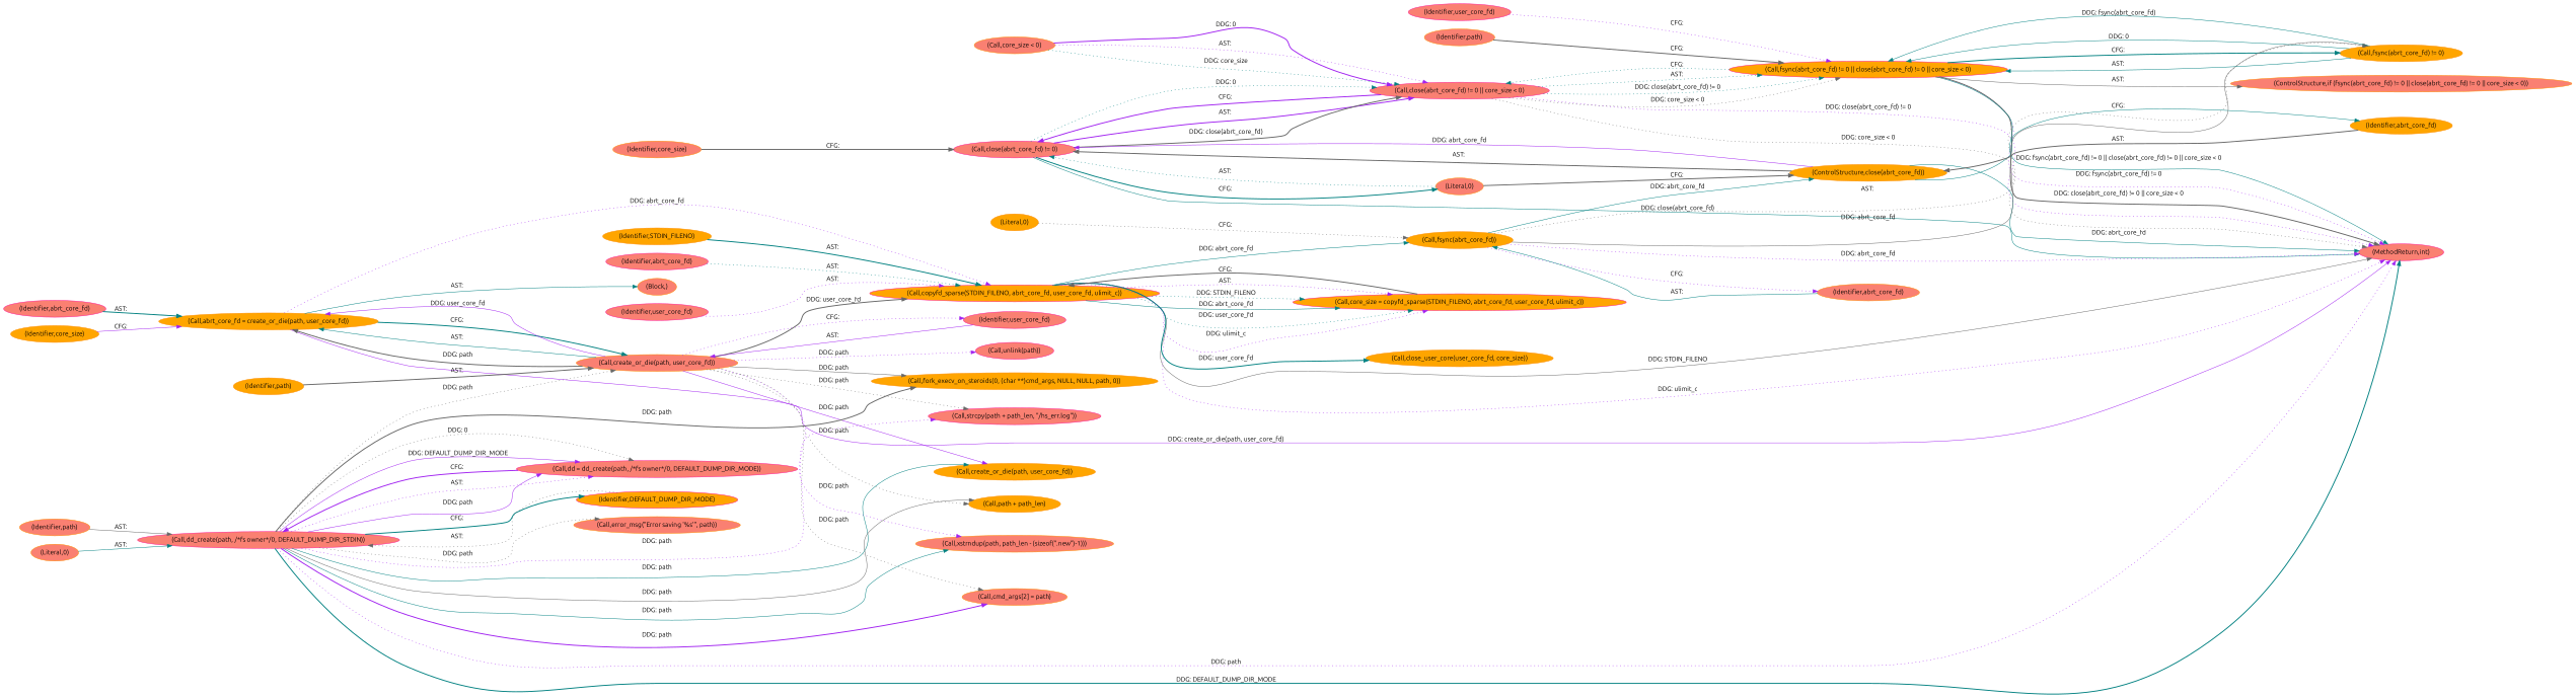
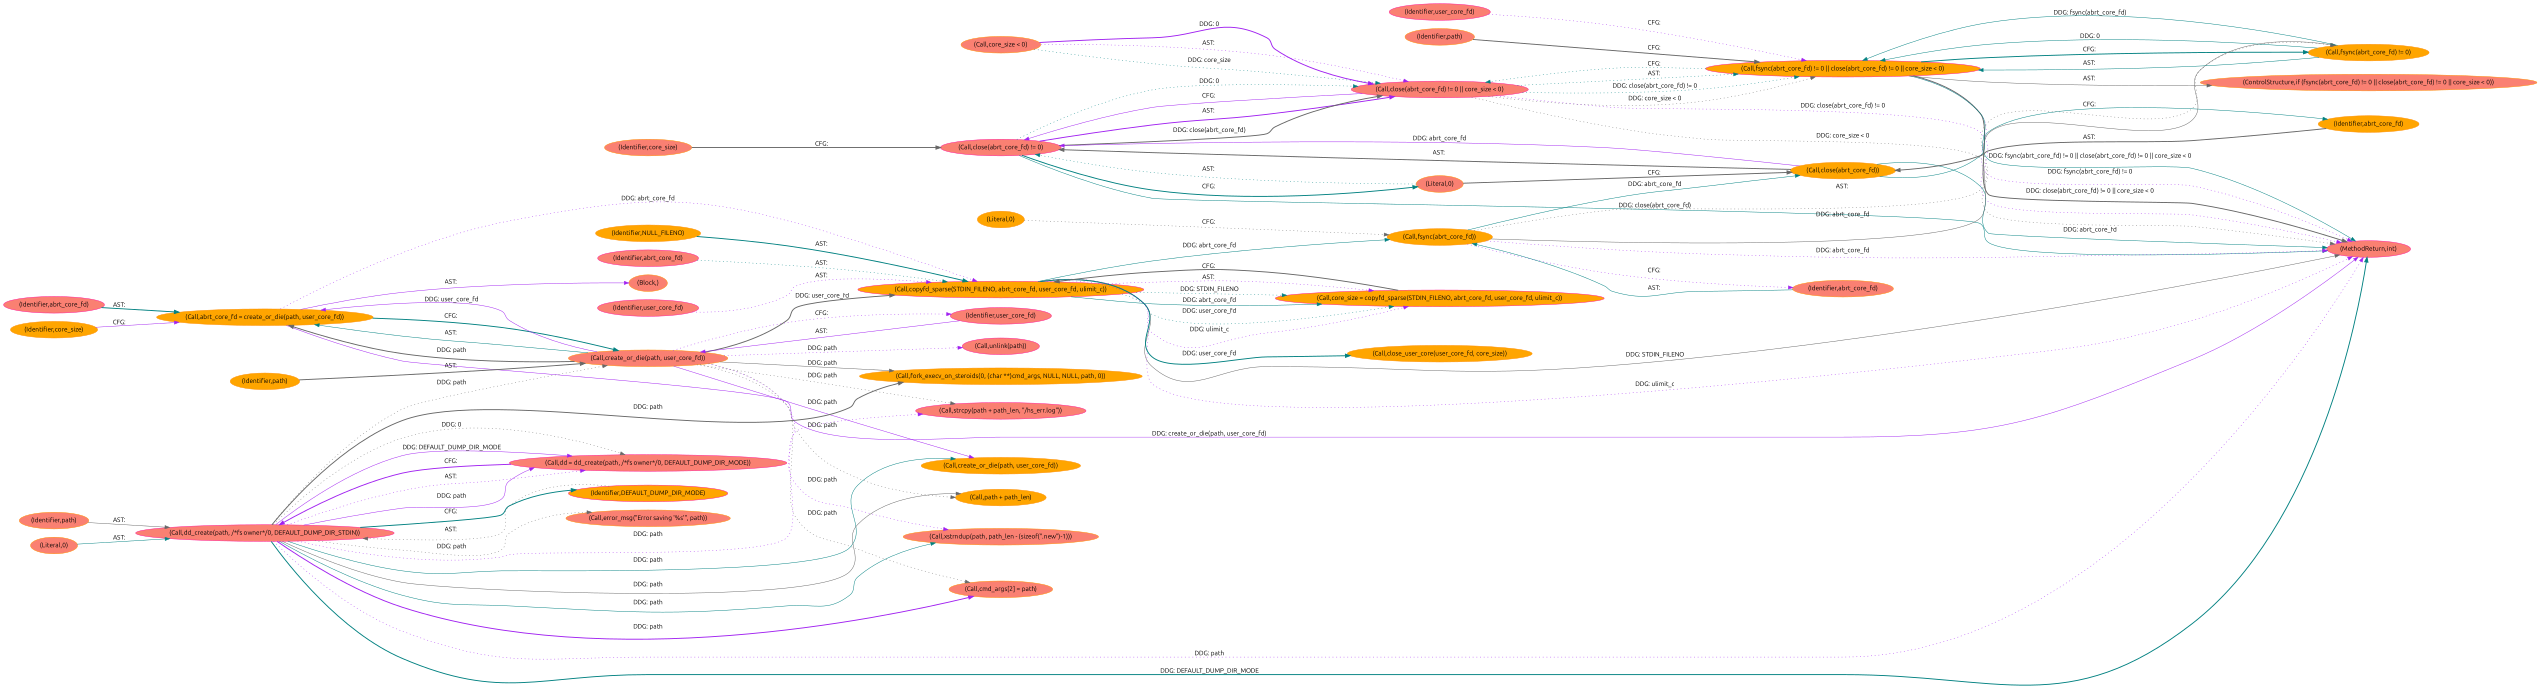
  digraph {
    fontname=Ubuntu
    rankdir=LR
    node [color=darkorange fillcolor=salmon fontname=Ubuntu style=filled]
    edge [color=teal fontname=Ubuntu style=dotted]
    n1 [color=deeppink label="(Call,close(abrt_core_fd) != 0)"]
    n2 [color=deeppink label="(Call,close(abrt_core_fd) != 0 || core_size < 0)"]
    n3 [label="(Literal,0)"]
    n4 [color=deeppink label="(MethodReturn,int)"]
    n5 [color=deeppink fillcolor=orange label="(Call,fsync(abrt_core_fd) != 0 || close(abrt_core_fd) != 0 || core_size < 0)"]
-   n6 [fillcolor=orange label="(ControlStructure,close(abrt_core_fd))"]
+   n6 [fillcolor=orange label="(Call,close(abrt_core_fd))"]
    n7 [fillcolor=orange label="(Identifier,abrt_core_fd)"]
    n8 [fillcolor=orange label="(Call,fsync(abrt_core_fd))"]
    n9 [fillcolor=orange label="(Call,fsync(abrt_core_fd) != 0)"]
    n10 [label="(Identifier,abrt_core_fd)"]
    n11 [color=deeppink fillcolor=orange label="(Call,copyfd_sparse(STDIN_FILENO, abrt_core_fd, user_core_fd, ulimit_c))"]
    n12 [fillcolor=orange label="(Call,close_user_core(user_core_fd, core_size))"]
    n13 [color=deeppink fillcolor=orange label="(Call,core_size = copyfd_sparse(STDIN_FILENO, abrt_core_fd, user_core_fd, ulimit_c))"]
    n14 [fillcolor=orange label="(Call,abrt_core_fd = create_or_die(path, user_core_fd))"]
    n15 [label="(Call,create_or_die(path, user_core_fd))"]
    n16 [label="(Block,)"]
    n17 [color=deeppink label="(Call,unlink(path))"]
    n18 [fillcolor=orange label="(Call,create_or_die(path, user_core_fd))"]
    n19 [color=deeppink label="(Identifier,user_core_fd)"]
    n20 [fillcolor=orange label="(Call,path + path_len)"]
    n21 [label="(Call,xstrndup(path, path_len - (sizeof(\".new\")-1)))"]
    n22 [label="(Call,cmd_args[2] = path)"]
    n23 [fillcolor=orange label="(Call,fork_execv_on_steroids(0, (char **)cmd_args, NULL, NULL, path, 0))"]
    n24 [color=deeppink label="(Call,strcpy(path + path_len, \"/hs_err.log\"))"]
    n25 [color=deeppink label="(Call,dd_create(path, /*fs owner*/0, DEFAULT_DUMP_DIR_STDIN))"]
    n26 [color=deeppink label="(Call,dd = dd_create(path, /*fs owner*/0, DEFAULT_DUMP_DIR_MODE))"]
    n27 [color=deeppink fillcolor=orange label="(Identifier,DEFAULT_DUMP_DIR_MODE)"]
    n28 [label="(Call,error_msg(\"Error saving '%s'\", path))"]
    n29 [label="(ControlStructure,if (fsync(abrt_core_fd) != 0 || close(abrt_core_fd) != 0 || core_size < 0))"]
    n30 [label="(Call,core_size < 0)"]
    n31 [fillcolor=orange label="(Identifier,path)"]
    n32 [label="(Identifier,core_size)"]
    n33 [color=deeppink label="(Identifier,user_core_fd)"]
    n34 [fillcolor=orange label="(Literal,0)"]
    n35 [label="(Identifier,path)"]
    n36 [color=deeppink label="(Identifier,abrt_core_fd)"]
    n37 [label="(Literal,0)"]
    n38 [fillcolor=orange label="(Identifier,core_size)"]
-   n39 [fillcolor=orange label="(Identifier,STDIN_FILENO)"]
+   n39 [fillcolor=orange label="(Identifier,NULL_FILENO)"]
    n40 [color=deeppink label="(Identifier,user_core_fd)"]
    n41 [color=deeppink label="(Identifier,abrt_core_fd)"]
    n42 [label="(Identifier,path)"]
    n1 -> n2 [color=purple label="AST: " style=bold]
    n1 -> n2 [color=gray40 label="DDG: close(abrt_core_fd)" style=bold]
    n1 -> n2 [label="DDG: 0"]
    n1 -> n3 [label="CFG: " style=bold]
    n1 -> n4 [label="DDG: close(abrt_core_fd)" style=solid]
-   n2 -> n1 [color=purple label="CFG: " style=bold]
+   n2 -> n1 [color=purple label="CFG: " style=solid]
    n2 -> n4 [color=gray40 label="DDG: core_size < 0"]
    n2 -> n4 [color=purple label="DDG: close(abrt_core_fd) != 0"]
    n2 -> n5 [label="AST: "]
    n2 -> n5 [label="DDG: close(abrt_core_fd) != 0"]
    n2 -> n5 [color=gray40 label="DDG: core_size < 0"]
    n3 -> n1 [label="AST: "]
    n3 -> n6 [color=gray40 label="CFG: " style=bold]
    n5 -> n2 [label="CFG: "]
    n5 -> n4 [color=purple label="DDG: fsync(abrt_core_fd) != 0"]
    n5 -> n4 [color=gray40 label="DDG: close(abrt_core_fd) != 0 || core_size < 0" style=bold]
    n5 -> n4 [label="DDG: fsync(abrt_core_fd) != 0 || close(abrt_core_fd) != 0 || core_size < 0" style=solid]
    n5 -> n9 [label="CFG: " style=bold]
    n5 -> n29 [color=gray40 label="AST: " style=solid]
    n6 -> n1 [color=gray40 label="AST: " style=bold]
    n6 -> n1 [color=purple label="DDG: abrt_core_fd" style=solid]
    n6 -> n4 [label="DDG: abrt_core_fd" style=solid]
    n6 -> n7 [label="CFG: " style=solid]
    n7 -> n6 [color=gray40 label="AST: " style=bold]
    n8 -> n4 [color=purple label="DDG: abrt_core_fd"]
    n8 -> n6 [label="DDG: abrt_core_fd" style=solid]
    n8 -> n9 [color=gray40 label="AST: "]
    n8 -> n9 [color=gray40 label="DDG: abrt_core_fd" style=solid]
    n8 -> n10 [color=purple label="CFG: "]
    n9 -> n5 [label="AST: " style=solid]
    n9 -> n5 [label="DDG: fsync(abrt_core_fd)" style=solid]
    n9 -> n5 [label="DDG: 0" style=solid]
    n10 -> n8 [label="AST: " style=solid]
    n11 -> n4 [color=gray40 label="DDG: STDIN_FILENO" style=solid]
    n11 -> n4 [color=purple label="DDG: ulimit_c"]
    n11 -> n8 [label="DDG: abrt_core_fd" style=solid]
    n11 -> n12 [label="DDG: user_core_fd" style=bold]
    n11 -> n13 [color=purple label="AST: "]
    n11 -> n13 [label="DDG: STDIN_FILENO"]
    n11 -> n13 [label="DDG: abrt_core_fd" style=solid]
    n11 -> n13 [label="DDG: user_core_fd"]
    n11 -> n13 [color=purple label="DDG: ulimit_c"]
    n13 -> n11 [color=gray40 label="CFG: " style=bold]
    n14 -> n4 [color=purple label="DDG: create_or_die(path, user_core_fd)" style=solid]
    n14 -> n11 [color=purple label="DDG: abrt_core_fd"]
    n14 -> n15 [label="CFG: " style=bold]
-   n14 -> n16 [label="AST: " style=solid]
+   n14 -> n16 [color=purple label="AST: " style=solid]
    n15 -> n11 [color=gray40 label="DDG: user_core_fd" style=bold]
    n15 -> n14 [label="AST: " style=solid]
    n15 -> n14 [color=gray40 label="DDG: path" style=bold]
    n15 -> n14 [color=purple label="DDG: user_core_fd" style=solid]
    n15 -> n17 [color=purple label="DDG: path"]
    n15 -> n18 [color=purple label="DDG: path" style=solid]
    n15 -> n19 [color=purple label="CFG: "]
    n15 -> n20 [color=gray40 label="DDG: path"]
    n15 -> n21 [color=purple label="DDG: path"]
    n15 -> n22 [color=gray40 label="DDG: path"]
    n15 -> n23 [color=gray40 label="DDG: path" style=solid]
    n15 -> n24 [color=gray40 label="DDG: path"]
    n19 -> n15 [color=purple label="AST: " style=solid]
    n25 -> n4 [color=purple label="DDG: path"]
    n25 -> n4 [label="DDG: DEFAULT_DUMP_DIR_MODE" style=bold]
    n25 -> n15 [color=gray40 label="DDG: path"]
    n25 -> n18 [label="DDG: path" style=solid]
    n25 -> n20 [color=gray40 label="DDG: path" style=solid]
    n25 -> n21 [label="DDG: path" style=solid]
    n25 -> n22 [color=purple label="DDG: path" style=bold]
    n25 -> n23 [color=gray40 label="DDG: path" style=bold]
    n25 -> n24 [color=purple label="DDG: path"]
    n25 -> n26 [color=purple label="AST: "]
    n25 -> n26 [color=purple label="DDG: path" style=solid]
    n25 -> n26 [color=gray40 label="DDG: 0"]
    n25 -> n26 [color=purple label="DDG: DEFAULT_DUMP_DIR_MODE" style=solid]
    n25 -> n27 [label="CFG: " style=bold]
    n25 -> n28 [color=gray40 label="DDG: path"]
    n26 -> n25 [color=purple label="CFG: " style=bold]
    n27 -> n25 [color=gray40 label="AST: "]
    n30 -> n2 [color=purple label="AST: "]
    n30 -> n2 [label="DDG: core_size"]
    n30 -> n2 [color=purple label="DDG: 0" style=bold]
    n31 -> n15 [color=gray40 label="AST: " style=bold]
    n32 -> n1 [color=gray40 label="CFG: " style=bold]
    n33 -> n11 [color=purple label="AST: "]
    n34 -> n8 [color=gray40 label="CFG: "]
    n35 -> n25 [color=gray40 label="AST: " style=solid]
    n36 -> n14 [label="AST: " style=bold]
    n37 -> n25 [label="AST: " style=solid]
    n38 -> n14 [color=purple label="CFG: " style=solid]
    n39 -> n11 [label="AST: " style=bold]
    n40 -> n5 [color=purple label="CFG: "]
    n41 -> n11 [label="AST: "]
    n42 -> n5 [color=gray40 label="CFG: " style=bold]
  }
